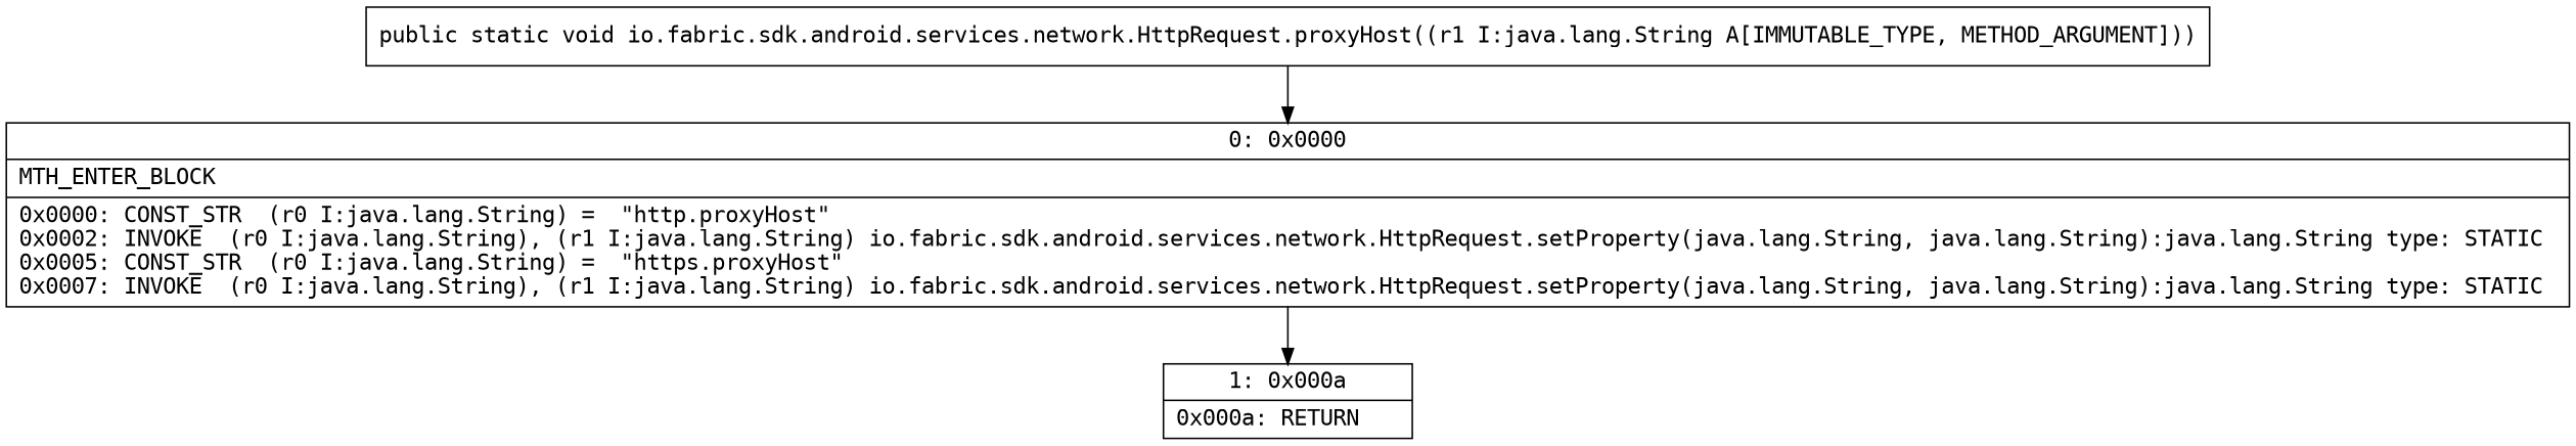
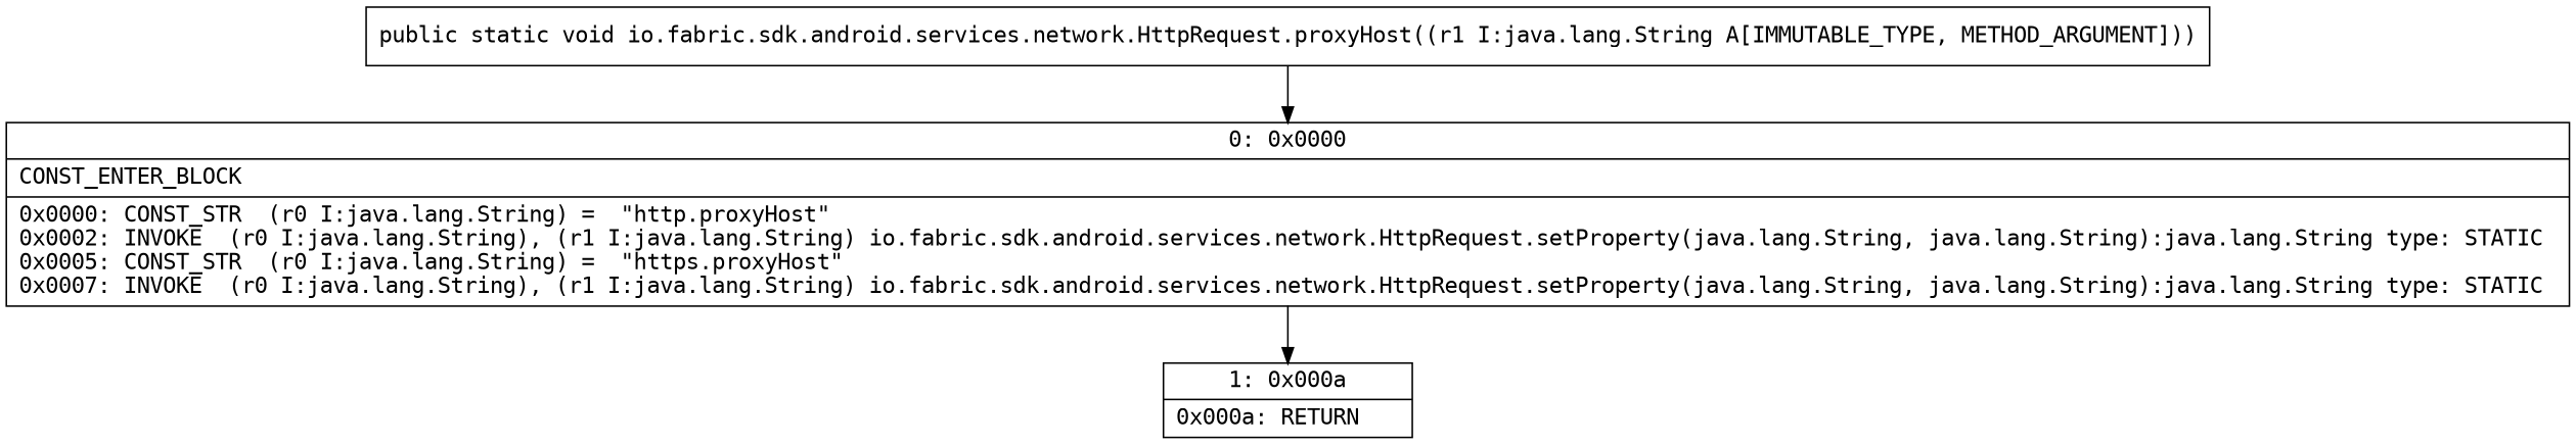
  digraph {
    fontname="DejaVu Sans Mono"
    node [shape=record fontname="DejaVu Sans Mono"]
    edge [fontname="DejaVu Sans Mono"]
-   n1 [label="{0\:\ 0x0000|MTH_ENTER_BLOCK\l|0x0000: CONST_STR  (r0 I:java.lang.String) =  \"http.proxyHost\" \l0x0002: INVOKE  (r0 I:java.lang.String), (r1 I:java.lang.String) io.fabric.sdk.android.services.network.HttpRequest.setProperty(java.lang.String, java.lang.String):java.lang.String type: STATIC \l0x0005: CONST_STR  (r0 I:java.lang.String) =  \"https.proxyHost\" \l0x0007: INVOKE  (r0 I:java.lang.String), (r1 I:java.lang.String) io.fabric.sdk.android.services.network.HttpRequest.setProperty(java.lang.String, java.lang.String):java.lang.String type: STATIC \l}"]
+   n1 [label="{0\:\ 0x0000|CONST_ENTER_BLOCK\l|0x0000: CONST_STR  (r0 I:java.lang.String) =  \"http.proxyHost\" \l0x0002: INVOKE  (r0 I:java.lang.String), (r1 I:java.lang.String) io.fabric.sdk.android.services.network.HttpRequest.setProperty(java.lang.String, java.lang.String):java.lang.String type: STATIC \l0x0005: CONST_STR  (r0 I:java.lang.String) =  \"https.proxyHost\" \l0x0007: INVOKE  (r0 I:java.lang.String), (r1 I:java.lang.String) io.fabric.sdk.android.services.network.HttpRequest.setProperty(java.lang.String, java.lang.String):java.lang.String type: STATIC \l}"]
    n2 [label="{1\:\ 0x000a|0x000a: RETURN   \l}"]
    n3 [label="{public static void io.fabric.sdk.android.services.network.HttpRequest.proxyHost((r1 I:java.lang.String A[IMMUTABLE_TYPE, METHOD_ARGUMENT])) }"]
    n1 -> n2
    n3 -> n1
  }
